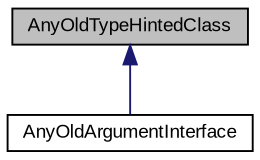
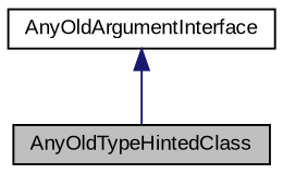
  digraph {
    fontname="Liberation Sans"
    node [color=black fontname="Liberation Sans" fontsize=10 shape=record style=filled]
    n1 [fillcolor=grey75 fontcolor=black height=0.2 label=AnyOldTypeHintedClass width=0.4]
    n2 [fillcolor=white height=0.2 label=AnyOldArgumentInterface width=0.4]
-   n1 -> n2 [color=midnightblue dir=back fontname="Liberation Sans" fontsize=10 labelfontname=Helvetica labelfontsize=10 style=solid]
+   n2 -> n1 [color=midnightblue dir=back fontname="Liberation Sans" fontsize=10 labelfontname=Helvetica labelfontsize=10 style=solid]
  }
